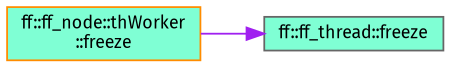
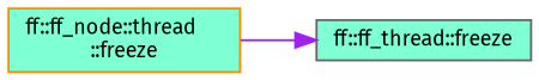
  digraph {
    rankdir=LR
    fontname="Fira Sans"
    node [fillcolor=aquamarine fontname="Fira Sans" fontsize=10 shape=box style=filled]
-   n1 [color=darkorange fontcolor=black height=0.2 label="ff::ff_node::thWorker\l::freeze" width=0.4]
+   n1 [color=darkorange fontcolor=black height=0.2 label="ff::ff_node::thread\l::freeze" width=0.4]
    n2 [color=gray40 height=0.2 label="ff::ff_thread::freeze" width=0.4]
    n1 -> n2 [color=purple fontname="Fira Sans" fontsize=10 labelfontname=Helvetica labelfontsize=10 style=solid arrowhead=normal]
  }
